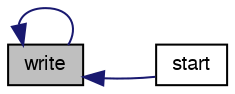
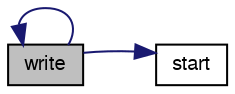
  digraph {
    rankdir=LR
    node [color=black fontname=FreeSans fontsize=10 shape=record]
    edge [color=midnightblue dir=back fontname=FreeSans fontsize=10 labelfontname=FreeSans labelfontsize=10 style=solid]
    n1 [fillcolor=grey75 fontcolor=black height=0.2 label=write style=filled width=0.4]
    n2 [height=0.2 label=start width=0.4]
    n1 -> n1
-   n1 -> n2
+   n2 -> n1
  }
